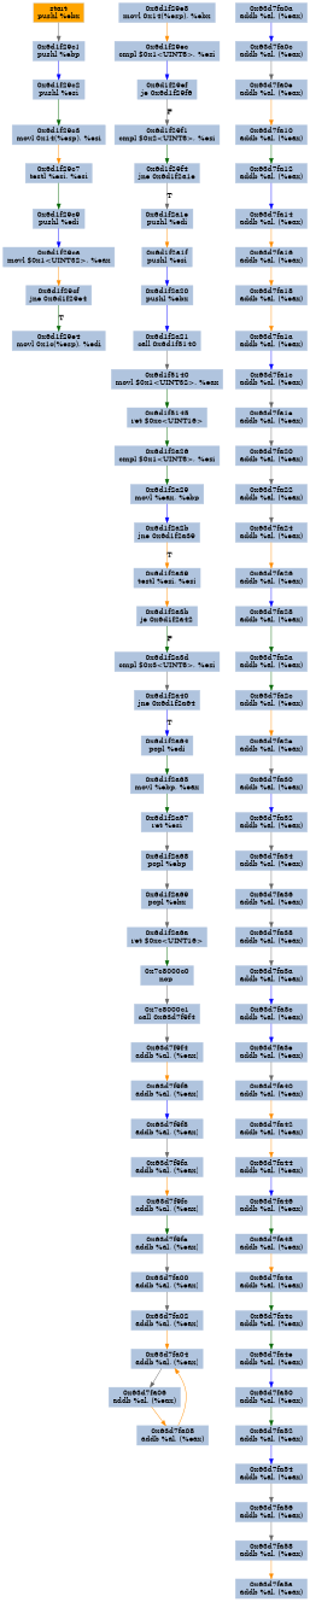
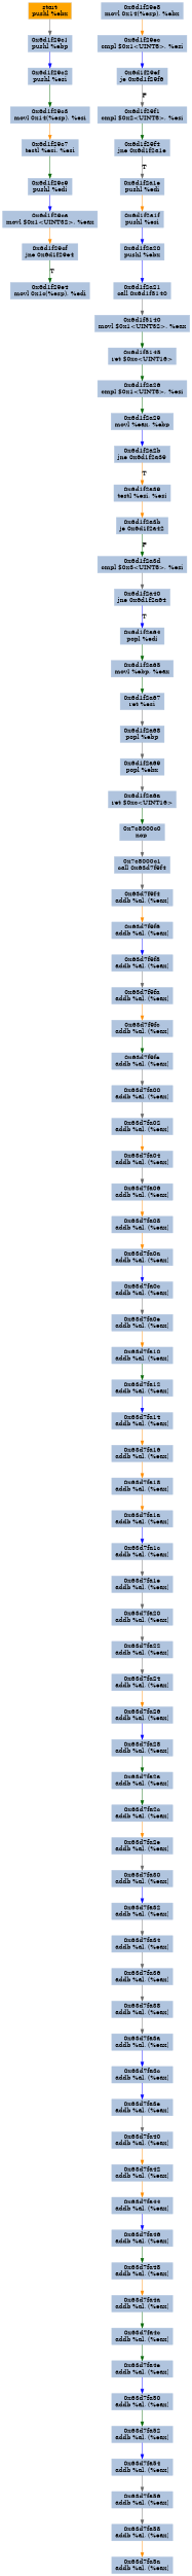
  digraph {
    node [color=lightsteelblue fillcolor=lightsteelblue shape=rectangle style=filled]
    edge [color=gray40]
    n1 [color=lightgrey fillcolor=orange label="start\npushl %ebx"]
    n2 [label="0x6d1f29c1\npushl %ebp"]
    n3 [label="0x6d1f29c2\npushl %esi"]
    n4 [label="0x6d1f29c3\nmovl 0x14(%esp), %esi"]
    n5 [label="0x6d1f29c7\ntestl %esi, %esi"]
    n6 [label="0x6d1f29c9\npushl %edi"]
    n7 [label="0x6d1f29ca\nmovl $0x1<UINT32>, %eax"]
    n8 [label="0x6d1f29cf\njne 0x6d1f29e4"]
    n9 [label="0x6d1f29e4\nmovl 0x1c(%esp), %edi"]
    n10 [label="0x6d1f29e8\nmovl 0x14(%esp), %ebx"]
    n11 [label="0x6d1f29ec\ncmpl $0x1<UINT8>, %esi"]
    n12 [label="0x6d1f29ef\nje 0x6d1f29f6"]
    n13 [label="0x6d1f29f1\ncmpl $0x2<UINT8>, %esi"]
    n14 [label="0x6d1f29f4\njne 0x6d1f2a1e"]
    n15 [label="0x6d1f2a1e\npushl %edi"]
    n16 [label="0x6d1f2a1f\npushl %esi"]
    n17 [label="0x6d1f2a20\npushl %ebx"]
    n18 [label="0x6d1f2a21\ncall 0x6d1f5140"]
    n19 [label="0x6d1f5140\nmovl $0x1<UINT32>, %eax"]
    n20 [label="0x6d1f5145\nret $0xc<UINT16>"]
    n21 [label="0x6d1f2a26\ncmpl $0x1<UINT8>, %esi"]
    n22 [label="0x6d1f2a29\nmovl %eax, %ebp"]
    n23 [label="0x6d1f2a2b\njne 0x6d1f2a39"]
    n24 [label="0x6d1f2a39\ntestl %esi, %esi"]
    n25 [label="0x6d1f2a3b\nje 0x6d1f2a42"]
    n26 [label="0x6d1f2a3d\ncmpl $0x3<UINT8>, %esi"]
    n27 [label="0x6d1f2a40\njne 0x6d1f2a64"]
    n28 [label="0x6d1f2a64\npopl %edi"]
    n29 [label="0x6d1f2a65\nmovl %ebp, %eax"]
    n30 [label="0x6d1f2a67\nret %esi"]
    n31 [label="0x6d1f2a68\npopl %ebp"]
    n32 [label="0x6d1f2a69\npopl %ebx"]
    n33 [label="0x6d1f2a6a\nret $0xc<UINT16>"]
    n34 [label="0x7c8000c0\nnop "]
    n35 [label="0x7c8000c1\ncall 0x63d7f9f4"]
    n36 [label="0x63d7f9f4\naddb %al, (%eax)"]
    n37 [label="0x63d7f9f6\naddb %al, (%eax)"]
    n38 [label="0x63d7f9f8\naddb %al, (%eax)"]
    n39 [label="0x63d7f9fa\naddb %al, (%eax)"]
    n40 [label="0x63d7f9fc\naddb %al, (%eax)"]
    n41 [label="0x63d7f9fe\naddb %al, (%eax)"]
    n42 [label="0x63d7fa00\naddb %al, (%eax)"]
    n43 [label="0x63d7fa02\naddb %al, (%eax)"]
    n44 [label="0x63d7fa04\naddb %al, (%eax)"]
    n45 [label="0x63d7fa06\naddb %al, (%eax)"]
    n46 [label="0x63d7fa08\naddb %al, (%eax)"]
    n47 [label="0x63d7fa0a\naddb %al, (%eax)"]
    n48 [label="0x63d7fa0c\naddb %al, (%eax)"]
    n49 [label="0x63d7fa0e\naddb %al, (%eax)"]
    n50 [label="0x63d7fa10\naddb %al, (%eax)"]
    n51 [label="0x63d7fa12\naddb %al, (%eax)"]
    n52 [label="0x63d7fa14\naddb %al, (%eax)"]
    n53 [label="0x63d7fa16\naddb %al, (%eax)"]
    n54 [label="0x63d7fa18\naddb %al, (%eax)"]
    n55 [label="0x63d7fa1a\naddb %al, (%eax)"]
    n56 [label="0x63d7fa1c\naddb %al, (%eax)"]
    n57 [label="0x63d7fa1e\naddb %al, (%eax)"]
    n58 [label="0x63d7fa20\naddb %al, (%eax)"]
    n59 [label="0x63d7fa22\naddb %al, (%eax)"]
    n60 [label="0x63d7fa24\naddb %al, (%eax)"]
    n61 [label="0x63d7fa26\naddb %al, (%eax)"]
    n62 [label="0x63d7fa28\naddb %al, (%eax)"]
    n63 [label="0x63d7fa2a\naddb %al, (%eax)"]
    n64 [label="0x63d7fa2c\naddb %al, (%eax)"]
    n65 [label="0x63d7fa2e\naddb %al, (%eax)"]
    n66 [label="0x63d7fa30\naddb %al, (%eax)"]
    n67 [label="0x63d7fa32\naddb %al, (%eax)"]
    n68 [label="0x63d7fa34\naddb %al, (%eax)"]
    n69 [label="0x63d7fa36\naddb %al, (%eax)"]
    n70 [label="0x63d7fa38\naddb %al, (%eax)"]
    n71 [label="0x63d7fa3a\naddb %al, (%eax)"]
    n72 [label="0x63d7fa3c\naddb %al, (%eax)"]
    n73 [label="0x63d7fa3e\naddb %al, (%eax)"]
    n74 [label="0x63d7fa40\naddb %al, (%eax)"]
    n75 [label="0x63d7fa42\naddb %al, (%eax)"]
    n76 [label="0x63d7fa44\naddb %al, (%eax)"]
    n77 [label="0x63d7fa46\naddb %al, (%eax)"]
    n78 [label="0x63d7fa48\naddb %al, (%eax)"]
    n79 [label="0x63d7fa4a\naddb %al, (%eax)"]
    n80 [label="0x63d7fa4c\naddb %al, (%eax)"]
    n81 [label="0x63d7fa4e\naddb %al, (%eax)"]
    n82 [label="0x63d7fa50\naddb %al, (%eax)"]
    n83 [label="0x63d7fa52\naddb %al, (%eax)"]
    n84 [label="0x63d7fa54\naddb %al, (%eax)"]
    n85 [label="0x63d7fa56\naddb %al, (%eax)"]
    n86 [label="0x63d7fa58\naddb %al, (%eax)"]
    n87 [label="0x63d7fa5a\naddb %al, (%eax)"]
    n1 -> n2
    n2 -> n3 [color=blue]
    n3 -> n4 [color=darkgreen]
    n4 -> n5 [color=darkorange]
    n5 -> n6 [color=darkgreen]
    n6 -> n7 [color=blue]
    n7 -> n8 [color=darkorange]
    n8 -> n9 [color=darkgreen label=T]
    n10 -> n11 [color=darkorange]
    n11 -> n12 [color=blue]
    n12 -> n13 [label=F]
    n13 -> n14 [color=darkgreen]
    n14 -> n15 [label=T]
    n15 -> n16 [color=darkorange]
    n16 -> n17 [color=blue]
    n17 -> n18 [color=blue]
    n18 -> n19
    n19 -> n20 [color=darkgreen]
    n20 -> n21 [color=darkgreen]
    n21 -> n22 [color=darkgreen]
    n22 -> n23 [color=blue]
    n23 -> n24 [color=darkorange label=T]
    n24 -> n25 [color=darkorange]
    n25 -> n26 [color=darkgreen label=F]
    n26 -> n27
    n27 -> n28 [color=blue label=T]
    n28 -> n29 [color=darkgreen]
    n29 -> n30 [color=darkgreen]
    n30 -> n31
    n31 -> n32
    n32 -> n33
    n33 -> n34 [color=darkgreen]
    n34 -> n35
    n35 -> n36
    n36 -> n37 [color=darkorange]
    n37 -> n38 [color=blue]
    n38 -> n39
    n39 -> n40 [color=darkorange]
    n40 -> n41 [color=darkgreen]
    n41 -> n42
    n42 -> n43
    n43 -> n44 [color=darkorange]
    n44 -> n45
    n45 -> n46 [color=darkorange]
-   n46 -> n44 [color=darkorange]
+   n46 -> n47 [color=darkorange]
    n47 -> n48 [color=blue]
    n48 -> n49
    n49 -> n50 [color=darkorange]
    n50 -> n51 [color=darkgreen]
    n51 -> n52 [color=blue]
    n52 -> n53 [color=darkorange]
    n53 -> n54 [color=darkorange]
    n54 -> n55 [color=darkorange]
    n55 -> n56 [color=blue]
    n56 -> n57
    n57 -> n58
    n58 -> n59
    n59 -> n60
    n60 -> n61 [color=darkorange]
    n61 -> n62 [color=blue]
    n62 -> n63 [color=darkgreen]
    n63 -> n64 [color=darkgreen]
    n64 -> n65 [color=darkorange]
    n65 -> n66
    n66 -> n67 [color=blue]
    n67 -> n68
    n68 -> n69
    n69 -> n70
    n70 -> n71
    n71 -> n72 [color=blue]
    n72 -> n73 [color=blue]
    n73 -> n74
    n74 -> n75 [color=darkorange]
    n75 -> n76 [color=darkorange]
    n76 -> n77 [color=blue]
    n77 -> n78 [color=darkgreen]
    n78 -> n79 [color=darkorange]
    n79 -> n80 [color=darkgreen]
    n80 -> n81 [color=darkgreen]
    n81 -> n82 [color=blue]
    n82 -> n83 [color=darkgreen]
    n83 -> n84 [color=blue]
    n84 -> n85
    n85 -> n86
    n86 -> n87 [color=darkorange]
  }
